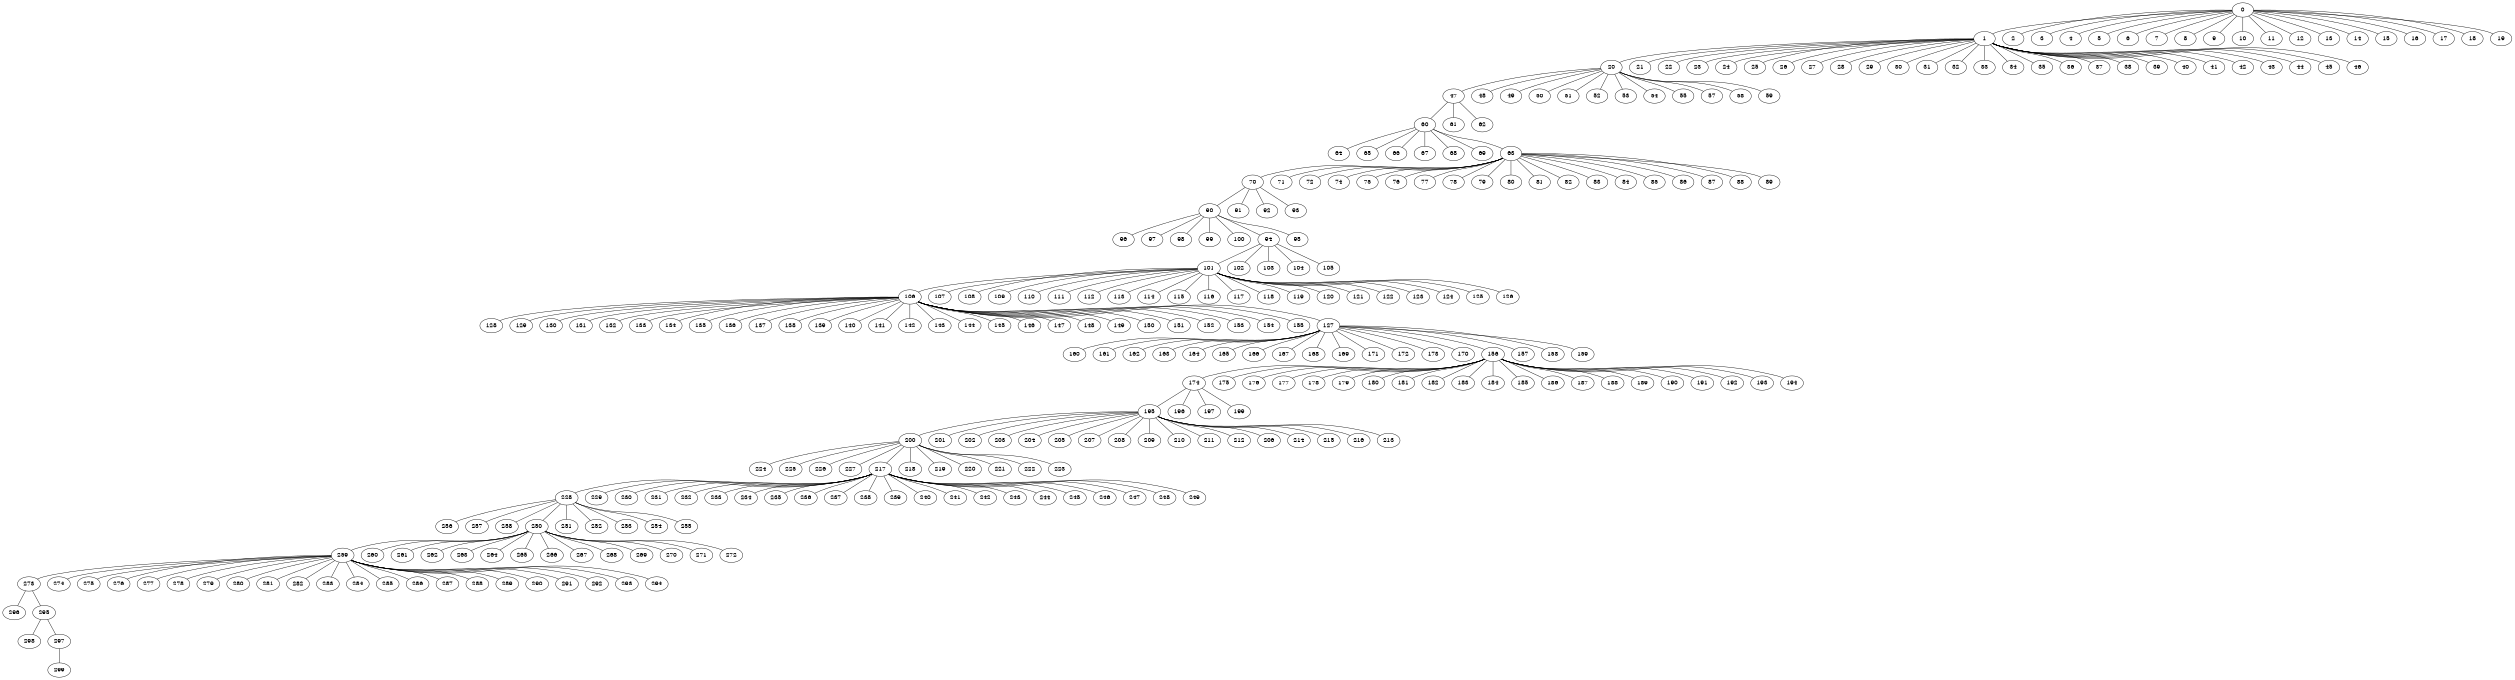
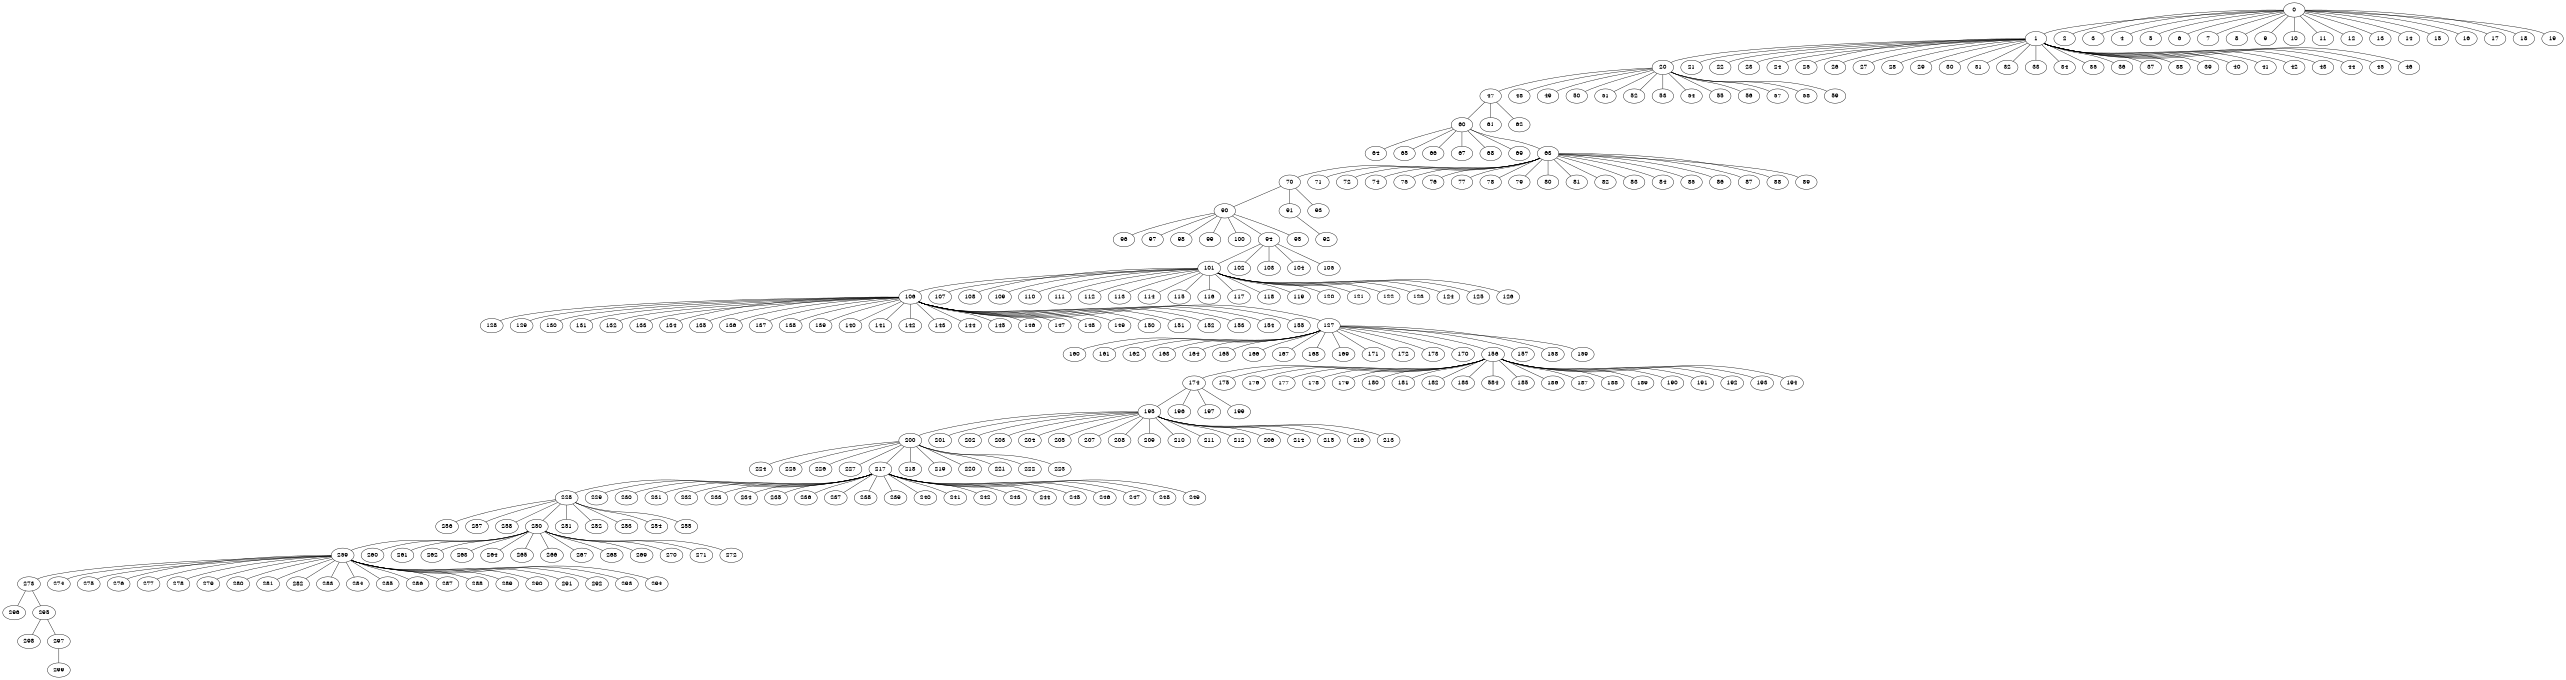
  graph {
    fontname="DejaVu Serif"
    node [fontname="DejaVu Serif"]
    edge [fontname="DejaVu Serif"]
    0
    1
    2
    3
    4
    5
    6
    7
    8
    9
    10
    11
    12
    13
    14
    15
    16
    17
    18
    19
    20
    21
    22
    23
    24
    25
    26
    27
    28
    29
    30
    31
    32
    33
    34
    35
    36
    37
    38
    39
    40
    41
    42
    43
    44
    45
    46
    47
    48
    49
    50
    51
    52
    53
    54
    55
+   56
    57
    58
    59
    60
    61
    62
    64
    65
    66
    67
    68
    69
    63
    70
    71
    72
    74
    75
    76
    77
    78
    79
    80
    81
    82
    83
    84
    85
    86
    87
    88
    89
    90
    91
    92
    93
    96
    97
    98
    99
    100
    94
    95
    101
    102
    103
    104
    105
    106
    107
    108
    109
    110
    111
    112
    113
    114
    115
    116
    117
    118
    119
    120
    121
    122
    123
    124
    125
    126
    128
    129
    130
    131
    132
    133
    134
    135
    136
    137
    138
    139
    140
    141
    142
    143
    144
    145
    146
    147
    148
    149
    150
    151
    152
    153
    154
    155
    127
    160
    161
    162
    163
    164
    165
    166
    167
    168
    169
    171
    172
    173
    170
    156
    157
    158
    159
    174
    175
    176
    177
    178
    179
    180
    181
    182
    183
-   184
+   184 [label=584]
    185
    186
    187
    188
    189
    190
    191
    192
    193
    194
    195
    196
    197
    199
    200
    201
    202
    203
    204
    205
    207
    208
    209
    210
    211
    212
    206
    214
    215
    216
    213
    224
    225
    226
    227
    217
    218
    219
    220
    221
    222
    223
    228
    229
    230
    231
    232
    233
    234
    235
    236
    237
    238
    239
    240
    241
    242
    243
    244
    245
    246
    247
    248
    249
    256
    257
    258
    250
    251
    252
    253
    254
    255
    259
    260
    261
    262
    263
    264
    265
    266
    267
    268
    269
    270
    271
    272
    273
    274
    275
    276
    277
    278
    279
    280
    281
    282
    283
    284
    285
    286
    287
    288
    289
    290
    291
    292
    293
    294
    296
    295
    298
    297
    299
    0 -- 1
    0 -- 2
    0 -- 3
    0 -- 4
    0 -- 5
    0 -- 6
    0 -- 7
    0 -- 8
    0 -- 9
    0 -- 10
    0 -- 11
    0 -- 12
    0 -- 13
    0 -- 14
    0 -- 15
    0 -- 16
    0 -- 17
    0 -- 18
    0 -- 19
    1 -- 20
    1 -- 21
    1 -- 22
    1 -- 23
    1 -- 24
    1 -- 25
    1 -- 26
    1 -- 27
    1 -- 28
    1 -- 29
    1 -- 30
    1 -- 31
    1 -- 32
    1 -- 33
    1 -- 34
    1 -- 35
    1 -- 36
    1 -- 37
    1 -- 38
    1 -- 39
    1 -- 40
    1 -- 41
    1 -- 42
    1 -- 43
    1 -- 44
    1 -- 45
    1 -- 46
    20 -- 47
    20 -- 48
    20 -- 49
    20 -- 50
    20 -- 51
    20 -- 52
    20 -- 53
    20 -- 54
    20 -- 55
+   20 -- 56
    20 -- 57
    20 -- 58
    20 -- 59
    47 -- 60
    47 -- 61
    47 -- 62
    60 -- 64
    60 -- 65
    60 -- 66
    60 -- 67
    60 -- 68
    60 -- 69
    60 -- 63
    63 -- 70
    63 -- 71
    63 -- 72
    63 -- 74
    63 -- 75
    63 -- 76
    63 -- 77
    63 -- 78
    63 -- 79
    63 -- 80
    63 -- 81
    63 -- 82
    63 -- 83
    63 -- 84
    63 -- 85
    63 -- 86
    63 -- 87
    63 -- 88
    63 -- 89
    70 -- 90
    70 -- 91
-   70 -- 92
+   91 -- 92
    70 -- 93
    90 -- 96
    90 -- 97
    90 -- 98
    90 -- 99
    90 -- 100
    90 -- 94
    90 -- 95
    94 -- 101
    94 -- 102
    94 -- 103
    94 -- 104
    94 -- 105
    101 -- 106
    101 -- 107
    101 -- 108
    101 -- 109
    101 -- 110
    101 -- 111
    101 -- 112
    101 -- 113
    101 -- 114
    101 -- 115
    101 -- 116
    101 -- 117
    101 -- 118
    101 -- 119
    101 -- 120
    101 -- 121
    101 -- 122
    101 -- 123
    101 -- 124
    101 -- 125
    101 -- 126
    106 -- 128
    106 -- 129
    106 -- 130
    106 -- 131
    106 -- 132
    106 -- 133
    106 -- 134
    106 -- 135
    106 -- 136
    106 -- 137
    106 -- 138
    106 -- 139
    106 -- 140
    106 -- 141
    106 -- 142
    106 -- 143
    106 -- 144
    106 -- 145
    106 -- 146
    106 -- 147
    106 -- 148
    106 -- 149
    106 -- 150
    106 -- 151
    106 -- 152
    106 -- 153
    106 -- 154
    106 -- 155
    106 -- 127
    127 -- 160
    127 -- 161
    127 -- 162
    127 -- 163
    127 -- 164
    127 -- 165
    127 -- 166
    127 -- 167
    127 -- 168
    127 -- 169
    127 -- 171
    127 -- 172
    127 -- 173
    127 -- 170
    127 -- 156
    127 -- 157
    127 -- 158
    127 -- 159
    156 -- 174
    156 -- 175
    156 -- 176
    156 -- 177
    156 -- 178
    156 -- 179
    156 -- 180
    156 -- 181
    156 -- 182
    156 -- 183
    156 -- 184
    156 -- 185
    156 -- 186
    156 -- 187
    156 -- 188
    156 -- 189
    156 -- 190
    156 -- 191
    156 -- 192
    156 -- 193
    156 -- 194
    174 -- 195
    174 -- 196
    174 -- 197
    174 -- 199
    195 -- 200
    195 -- 201
    195 -- 202
    195 -- 203
    195 -- 204
    195 -- 205
    195 -- 207
    195 -- 208
    195 -- 209
    195 -- 210
    195 -- 211
    195 -- 212
    195 -- 206
    195 -- 214
    195 -- 215
    195 -- 216
    195 -- 213
    200 -- 224
    200 -- 225
    200 -- 226
    200 -- 227
    200 -- 217
    200 -- 218
    200 -- 219
    200 -- 220
    200 -- 221
    200 -- 222
    200 -- 223
    217 -- 228
    217 -- 229
    217 -- 230
    217 -- 231
    217 -- 232
    217 -- 233
    217 -- 234
    217 -- 235
    217 -- 236
    217 -- 237
    217 -- 238
    217 -- 239
    217 -- 240
    217 -- 241
    217 -- 242
    217 -- 243
    217 -- 244
    217 -- 245
    217 -- 246
    217 -- 247
    217 -- 248
    217 -- 249
    228 -- 256
    228 -- 257
    228 -- 258
    228 -- 250
    228 -- 251
    228 -- 252
    228 -- 253
    228 -- 254
    228 -- 255
    250 -- 259
    250 -- 260
    250 -- 261
    250 -- 262
    250 -- 263
    250 -- 264
    250 -- 265
    250 -- 266
    250 -- 267
    250 -- 268
    250 -- 269
    250 -- 270
    250 -- 271
    250 -- 272
    259 -- 273
    259 -- 274
    259 -- 275
    259 -- 276
    259 -- 277
    259 -- 278
    259 -- 279
    259 -- 280
    259 -- 281
    259 -- 282
    259 -- 283
    259 -- 284
    259 -- 285
    259 -- 286
    259 -- 287
    259 -- 288
    259 -- 289
    259 -- 290
    259 -- 291
    259 -- 292
    259 -- 293
    259 -- 294
    273 -- 296
    273 -- 295
    295 -- 298
    295 -- 297
    297 -- 299
  }
